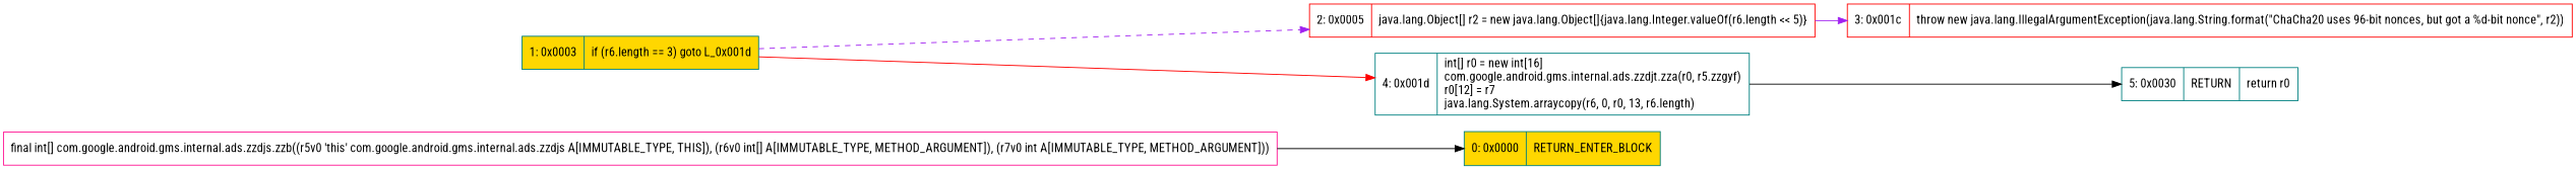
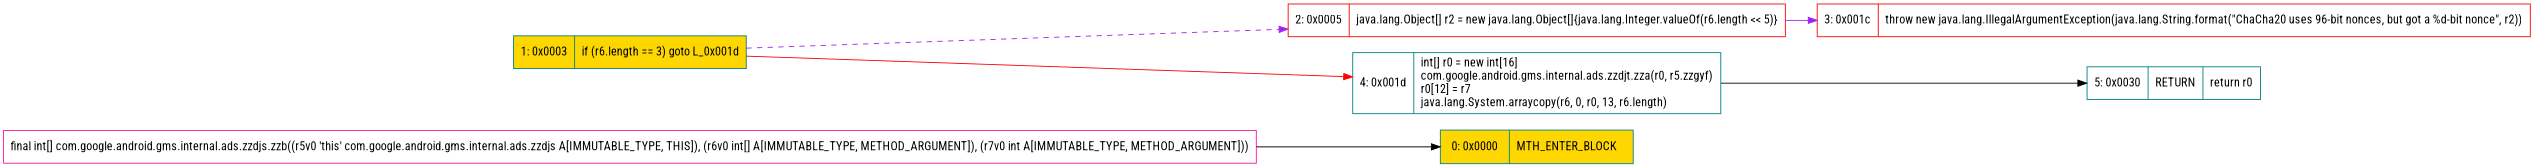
  digraph {
    fontname="Roboto Condensed"
    rankdir=LR
    node [color=teal fillcolor=white fontname="Roboto Condensed" shape=record style=filled]
    edge [color=purple fontname="Roboto Condensed"]
-   n1 [fillcolor=gold label="{0\:\ 0x0000|RETURN_ENTER_BLOCK\l}"]
+   n1 [fillcolor=gold label="{0\:\ 0x0000|MTH_ENTER_BLOCK\l}"]
    n2 [fillcolor=gold label="{1\:\ 0x0003|if (r6.length == 3) goto L_0x001d\l}"]
    n3 [color=red label="{2\:\ 0x0005|java.lang.Object[] r2 = new java.lang.Object[]\{java.lang.Integer.valueOf(r6.length \<\< 5)\}\l}"]
    n4 [label="{4\:\ 0x001d|int[] r0 = new int[16]\lcom.google.android.gms.internal.ads.zzdjt.zza(r0, r5.zzgyf)\lr0[12] = r7\ljava.lang.System.arraycopy(r6, 0, r0, 13, r6.length)\l}"]
    n5 [color=red label="{3\:\ 0x001c|throw new java.lang.IllegalArgumentException(java.lang.String.format(\"ChaCha20 uses 96\-bit nonces, but got a %d\-bit nonce\", r2))\l}"]
    n6 [label="{5\:\ 0x0030|RETURN\l|return r0\l}"]
    n7 [color=deeppink label="{final int[] com.google.android.gms.internal.ads.zzdjs.zzb((r5v0 'this' com.google.android.gms.internal.ads.zzdjs A[IMMUTABLE_TYPE, THIS]), (r6v0 int[] A[IMMUTABLE_TYPE, METHOD_ARGUMENT]), (r7v0 int A[IMMUTABLE_TYPE, METHOD_ARGUMENT])) }"]
    n2 -> n3 [style=dashed]
    n2 -> n4 [color=red]
    n3 -> n5
    n4 -> n6 [color=black]
    n7 -> n1 [color=black]
  }
